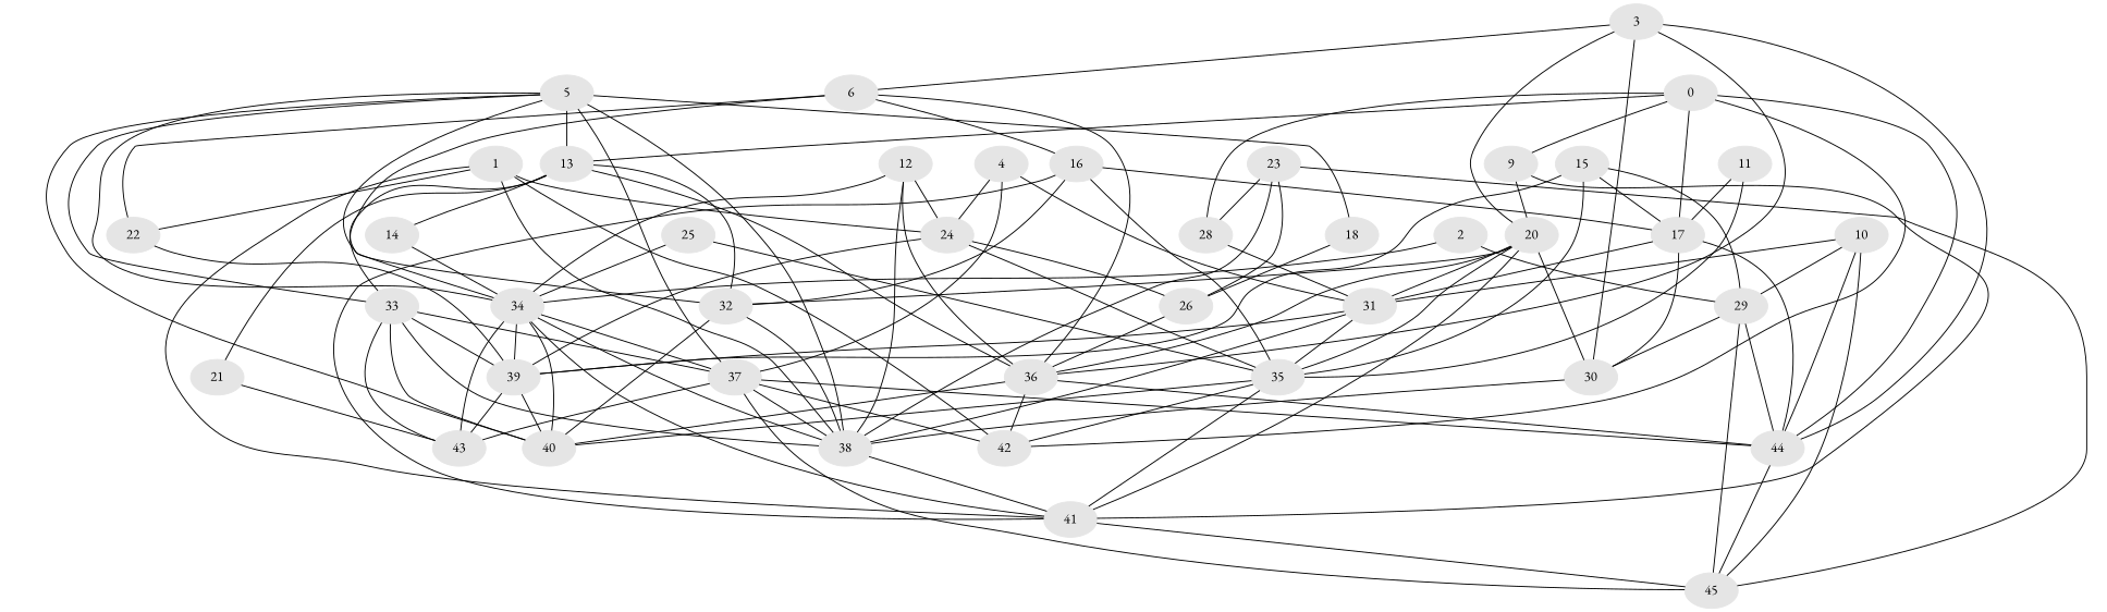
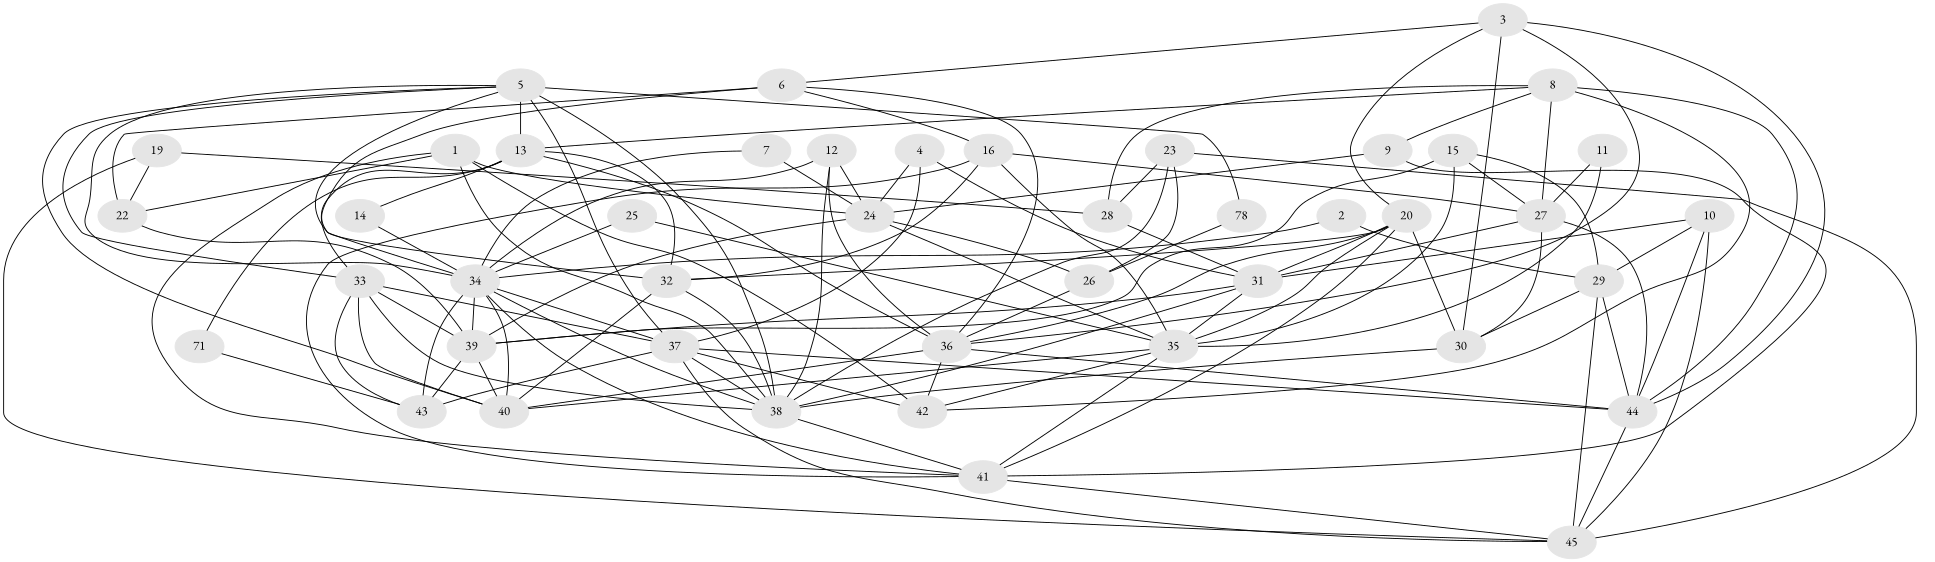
  graph {
    fontname="EB Garamond"
    node [color=gray90 fontname="EB Garamond" style=filled]
    edge [fontname="EB Garamond" weight=1.0]
    1
    22
    24
    38
    41
    42
    39
    35
    26
    45
    2
    29
    34
    30
    44
    37
    40
    43
    3
    6
    20
    36
    16
    31
    32
    4
    5
    13
-   18
+   18 [label=78]
    33
    14
-   21
-   27 [label=17]
-   8 [label=0]
+   21 [label=71]
+   27
+   7
+   8
    9
    28
    10
    11
    12
    15
+   19
    23
    25
    1 -- 22
    1 -- 24 [weight=2.0]
    1 -- 38
    1 -- 41
    1 -- 42 [weight=2.0]
    22 -- 39
    24 -- 39
    24 -- 35
    24 -- 26
    38 -- 41
    41 -- 45
    39 -- 40
    39 -- 43
    35 -- 41
    35 -- 42
    35 -- 40
    26 -- 36
    2 -- 29
    2 -- 34
    29 -- 45
    29 -- 30
    29 -- 44
    34 -- 38 [weight=2.0]
    34 -- 41
    34 -- 39
    34 -- 37
    34 -- 40
    34 -- 43
    30 -- 38
    44 -- 45
    37 -- 38
    37 -- 42
    37 -- 45
    37 -- 44
    37 -- 43
    3 -- 30
    3 -- 44
    3 -- 6
    3 -- 20
    3 -- 36
    6 -- 22
    6 -- 34 [weight=2.0]
    6 -- 36
    6 -- 16
    20 -- 41
    20 -- 35 [weight=2.0]
    20 -- 30 [weight=2.0]
    20 -- 36
    20 -- 31
    20 -- 32
    36 -- 42
    36 -- 44
    36 -- 40
    16 -- 41
    16 -- 35
    16 -- 32
    16 -- 27
    31 -- 38
    31 -- 39 [weight=2.0]
    31 -- 35
    32 -- 38
    32 -- 40
    4 -- 24
    4 -- 37
    4 -- 31
    5 -- 38
    5 -- 34
    5 -- 37
    5 -- 40
    5 -- 32
    5 -- 13 [weight=2.0]
    5 -- 18
    5 -- 33
    13 -- 36
    13 -- 32
    13 -- 33
    13 -- 14
    13 -- 21
    18 -- 26
    33 -- 38
    33 -- 39
    33 -- 37
    33 -- 40
    33 -- 43
    14 -- 34
    21 -- 43
    27 -- 30
    27 -- 44
    27 -- 31
+   7 -- 24
+   7 -- 34
    8 -- 42
    8 -- 44
    8 -- 13
    8 -- 27
    8 -- 9
    8 -- 28
    9 -- 41
-   9 -- 20
+   9 -- 24
    28 -- 31
    10 -- 45
    10 -- 29
    10 -- 44
    10 -- 31
    11 -- 35
    11 -- 27
    12 -- 24
    12 -- 38
    12 -- 34
    12 -- 36
    15 -- 39
    15 -- 35
    15 -- 29
    15 -- 27
+   19 -- 22
+   19 -- 45
+   19 -- 28
    23 -- 38
    23 -- 26
    23 -- 45
    23 -- 28
    25 -- 35
    25 -- 34
  }
